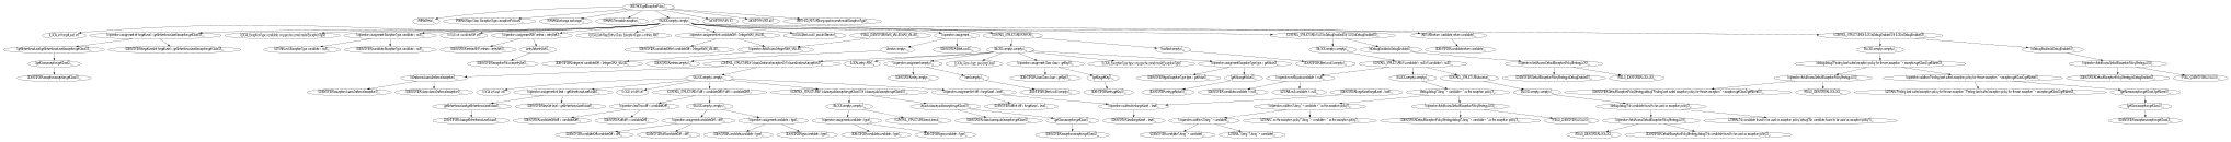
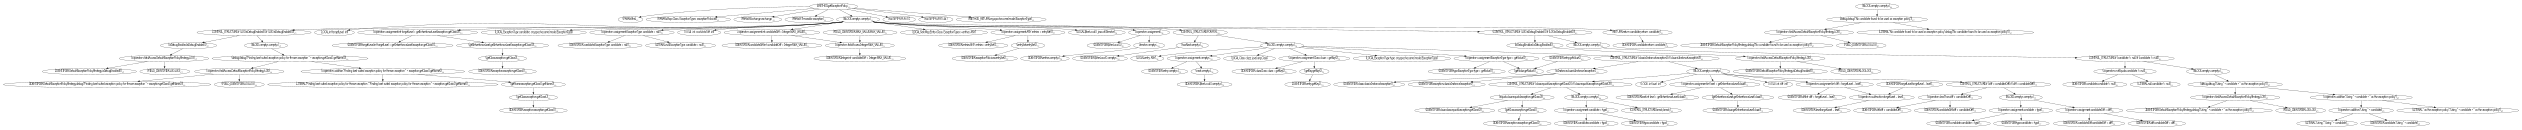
  digraph {
    fontname="Comic Neue"
    node [fontname="Comic Neue"]
    edge [fontname="Comic Neue"]
    n1 [label=<(METHOD,getExceptionPolicy)<SUB>43</SUB>>]
    n2 [label=<(PARAM,this)<SUB>43</SUB>>]
    n3 [label=<(PARAM,Map&lt;Class, ExceptionType&gt; exceptionPolicices)<SUB>43</SUB>>]
    n4 [label=<(PARAM,Exchange exchange)<SUB>43</SUB>>]
    n5 [label=<(PARAM,Throwable exception)<SUB>44</SUB>>]
    n6 [label=<(BLOCK,&lt;empty&gt;,&lt;empty&gt;)<SUB>44</SUB>>]
    n7 [label=<(MODIFIER,PUBLIC)>]
    n8 [label=<(MODIFIER,VIRTUAL)>]
    n9 [label=<(METHOD_RETURN,org.apache.camel.model.ExceptionType)<SUB>43</SUB>>]
    n10 [label=<(CONTROL_STRUCTURE,if (LOG.isDebugEnabled()),if (LOG.isDebugEnabled()))<SUB>45</SUB>>]
    n11 [label=<(LOCAL,int targetLevel: int)>]
    n12 [label=<(&lt;operator&gt;.assignment,int targetLevel = getInheritanceLevel(exception.getClass()))<SUB>50</SUB>>]
    n13 [label=<(LOCAL,ExceptionType candidate: org.apache.camel.model.ExceptionType)>]
    n14 [label=<(&lt;operator&gt;.assignment,ExceptionType candidate = null)<SUB>52</SUB>>]
    n15 [label=<(LOCAL,int candidateDiff: int)>]
    n16 [label=<(&lt;operator&gt;.assignment,int candidateDiff = Integer.MAX_VALUE)<SUB>54</SUB>>]
    n17 [label=<(LOCAL,Set&lt;Map.Entry&lt;Class, ExceptionType&gt;&gt; entries: ANY)>]
    n18 [label=<(&lt;operator&gt;.assignment,ANY entries = entrySet())<SUB>57</SUB>>]
    n19 [label=<(LOCAL,$iterLocal0: java.util.Iterator)<SUB>58</SUB>>]
    n20 [label=<(&lt;operator&gt;.assignment,)<SUB>58</SUB>>]
    n21 [label=<(CONTROL_STRUCTURE,FOR,FOR)<SUB>58</SUB>>]
    n22 [label=<(CONTROL_STRUCTURE,if (LOG.isDebugEnabled()),if (LOG.isDebugEnabled()))<SUB>83</SUB>>]
    n23 [label=<(RETURN,return candidate;,return candidate;)<SUB>91</SUB>>]
    n24 [label=<(isDebugEnabled,isDebugEnabled())<SUB>45</SUB>>]
    n25 [label=<(BLOCK,&lt;empty&gt;,&lt;empty&gt;)<SUB>45</SUB>>]
    n26 [label=<(IDENTIFIER,targetLevel,int targetLevel = getInheritanceLevel(exception.getClass()))<SUB>50</SUB>>]
    n27 [label=<(getInheritanceLevel,getInheritanceLevel(exception.getClass()))<SUB>50</SUB>>]
    n28 [label=<(IDENTIFIER,candidate,ExceptionType candidate = null)<SUB>52</SUB>>]
    n29 [label=<(LITERAL,null,ExceptionType candidate = null)<SUB>52</SUB>>]
    n30 [label=<(IDENTIFIER,candidateDiff,int candidateDiff = Integer.MAX_VALUE)<SUB>54</SUB>>]
    n31 [label=<(&lt;operator&gt;.fieldAccess,Integer.MAX_VALUE)<SUB>54</SUB>>]
    n32 [label=<(IDENTIFIER,entries,ANY entries = entrySet())<SUB>57</SUB>>]
    n33 [label=<(entrySet,entrySet())<SUB>57</SUB>>]
    n34 [label=<(IDENTIFIER,$iterLocal0,)<SUB>58</SUB>>]
    n35 [label=<(iterator,&lt;empty&gt;)<SUB>58</SUB>>]
    n36 [label=<(hasNext,&lt;empty&gt;)<SUB>58</SUB>>]
    n37 [label=<(BLOCK,&lt;empty&gt;,&lt;empty&gt;)<SUB>58</SUB>>]
    n38 [label=<(isDebugEnabled,isDebugEnabled())<SUB>83</SUB>>]
    n39 [label=<(BLOCK,&lt;empty&gt;,&lt;empty&gt;)<SUB>83</SUB>>]
    n40 [label=<(IDENTIFIER,candidate,return candidate;)<SUB>91</SUB>>]
    n41 [label=<(&lt;operator&gt;.fieldAccess,DefaultExceptionPolicyStrategy.LOG)<SUB>45</SUB>>]
    n42 [label=<(debug,debug(&quot;Finding best suited exception policy for thrown exception &quot; + exception.getClass().getName()))<SUB>46</SUB>>]
    n43 [label=<(IDENTIFIER,DefaultExceptionPolicyStrategy,isDebugEnabled())<SUB>45</SUB>>]
    n44 [label=<(FIELD_IDENTIFIER,LOG,LOG)<SUB>45</SUB>>]
    n45 [label=<(&lt;operator&gt;.fieldAccess,DefaultExceptionPolicyStrategy.LOG)<SUB>46</SUB>>]
    n46 [label=<(&lt;operator&gt;.addition,&quot;Finding best suited exception policy for thrown exception &quot; + exception.getClass().getName())<SUB>46</SUB>>]
    n47 [label=<(IDENTIFIER,DefaultExceptionPolicyStrategy,debug(&quot;Finding best suited exception policy for thrown exception &quot; + exception.getClass().getName()))<SUB>46</SUB>>]
    n48 [label=<(FIELD_IDENTIFIER,LOG,LOG)<SUB>46</SUB>>]
    n49 [label=<(LITERAL,&quot;Finding best suited exception policy for thrown exception &quot;,&quot;Finding best suited exception policy for thrown exception &quot; + exception.getClass().getName())<SUB>46</SUB>>]
    n50 [label=<(getName,exception.getClass().getName())<SUB>46</SUB>>]
    n51 [label=<(getClass,exception.getClass())<SUB>46</SUB>>]
    n52 [label=<(IDENTIFIER,exception,exception.getClass())<SUB>46</SUB>>]
    n53 [label=<(getClass,exception.getClass())<SUB>50</SUB>>]
    n54 [label=<(IDENTIFIER,exception,exception.getClass())<SUB>50</SUB>>]
    n55 [label=<(IDENTIFIER,Integer,int candidateDiff = Integer.MAX_VALUE)<SUB>54</SUB>>]
    n56 [label=<(FIELD_IDENTIFIER,MAX_VALUE,MAX_VALUE)<SUB>54</SUB>>]
    n57 [label=<(IDENTIFIER,exceptionPolicices,entrySet())<SUB>57</SUB>>]
    n58 [label=<(IDENTIFIER,entries,&lt;empty&gt;)<SUB>58</SUB>>]
    n59 [label=<(IDENTIFIER,$iterLocal0,&lt;empty&gt;)<SUB>58</SUB>>]
    n60 [label=<(LOCAL,entry: ANY)<SUB>58</SUB>>]
    n61 [label=<(&lt;operator&gt;.assignment,&lt;empty&gt;)<SUB>58</SUB>>]
    n62 [label=<(LOCAL,Class clazz: java.lang.Class)>]
    n63 [label=<(&lt;operator&gt;.assignment,Class clazz = getKey())<SUB>59</SUB>>]
    n64 [label=<(LOCAL,ExceptionType type: org.apache.camel.model.ExceptionType)>]
    n65 [label=<(&lt;operator&gt;.assignment,ExceptionType type = getValue())<SUB>60</SUB>>]
    n66 [label=<(CONTROL_STRUCTURE,if (clazz.isInstance(exception)),if (clazz.isInstance(exception)))<SUB>63</SUB>>]
    n67 [label=<(IDENTIFIER,entry,&lt;empty&gt;)<SUB>58</SUB>>]
    n68 [label=<(next,&lt;empty&gt;)<SUB>58</SUB>>]
    n69 [label=<(IDENTIFIER,clazz,Class clazz = getKey())<SUB>59</SUB>>]
    n70 [label=<(getKey,getKey())<SUB>59</SUB>>]
    n71 [label=<(IDENTIFIER,type,ExceptionType type = getValue())<SUB>60</SUB>>]
    n72 [label=<(getValue,getValue())<SUB>60</SUB>>]
    n73 [label=<(isInstance,clazz.isInstance(exception))<SUB>63</SUB>>]
    n74 [label=<(BLOCK,&lt;empty&gt;,&lt;empty&gt;)<SUB>63</SUB>>]
    n75 [label=<(IDENTIFIER,$iterLocal0,&lt;empty&gt;)<SUB>58</SUB>>]
    n76 [label=<(IDENTIFIER,entry,getKey())<SUB>59</SUB>>]
    n77 [label=<(IDENTIFIER,entry,getValue())<SUB>60</SUB>>]
    n78 [label=<(IDENTIFIER,clazz,clazz.isInstance(exception))<SUB>63</SUB>>]
    n79 [label=<(IDENTIFIER,exception,clazz.isInstance(exception))<SUB>63</SUB>>]
    n80 [label=<(CONTROL_STRUCTURE,if (clazz.equals(exception.getClass())),if (clazz.equals(exception.getClass())))<SUB>66</SUB>>]
    n81 [label=<(LOCAL,int level: int)>]
    n82 [label=<(&lt;operator&gt;.assignment,int level = getInheritanceLevel(clazz))<SUB>72</SUB>>]
    n83 [label=<(LOCAL,int diff: int)>]
    n84 [label=<(&lt;operator&gt;.assignment,int diff = targetLevel - level)<SUB>73</SUB>>]
    n85 [label=<(CONTROL_STRUCTURE,if (diff &lt; candidateDiff),if (diff &lt; candidateDiff))<SUB>75</SUB>>]
    n86 [label=<(equals,clazz.equals(exception.getClass()))<SUB>66</SUB>>]
    n87 [label=<(BLOCK,&lt;empty&gt;,&lt;empty&gt;)<SUB>66</SUB>>]
    n88 [label=<(IDENTIFIER,level,int level = getInheritanceLevel(clazz))<SUB>72</SUB>>]
    n89 [label=<(getInheritanceLevel,getInheritanceLevel(clazz))<SUB>72</SUB>>]
    n90 [label=<(IDENTIFIER,diff,int diff = targetLevel - level)<SUB>73</SUB>>]
    n91 [label=<(&lt;operator&gt;.subtraction,targetLevel - level)<SUB>73</SUB>>]
    n92 [label=<(&lt;operator&gt;.lessThan,diff &lt; candidateDiff)<SUB>75</SUB>>]
    n93 [label=<(BLOCK,&lt;empty&gt;,&lt;empty&gt;)<SUB>75</SUB>>]
    n94 [label=<(IDENTIFIER,clazz,clazz.equals(exception.getClass()))<SUB>66</SUB>>]
    n95 [label=<(getClass,exception.getClass())<SUB>66</SUB>>]
    n96 [label=<(&lt;operator&gt;.assignment,candidate = type)<SUB>67</SUB>>]
    n97 [label=<(CONTROL_STRUCTURE,break;,break;)<SUB>68</SUB>>]
    n98 [label=<(IDENTIFIER,exception,exception.getClass())<SUB>66</SUB>>]
    n99 [label=<(IDENTIFIER,candidate,candidate = type)<SUB>67</SUB>>]
    n100 [label=<(IDENTIFIER,type,candidate = type)<SUB>67</SUB>>]
    n101 [label=<(IDENTIFIER,clazz,getInheritanceLevel(clazz))<SUB>72</SUB>>]
    n102 [label=<(IDENTIFIER,level,targetLevel - level)<SUB>73</SUB>>]
    n103 [label=<(IDENTIFIER,targetLevel,targetLevel - level)<SUB>73</SUB>>]
    n104 [label=<(IDENTIFIER,diff,diff &lt; candidateDiff)<SUB>75</SUB>>]
    n105 [label=<(IDENTIFIER,candidateDiff,diff &lt; candidateDiff)<SUB>75</SUB>>]
    n106 [label=<(&lt;operator&gt;.assignment,candidate = type)<SUB>77</SUB>>]
    n107 [label=<(&lt;operator&gt;.assignment,candidateDiff = diff)<SUB>78</SUB>>]
    n108 [label=<(IDENTIFIER,candidate,candidate = type)<SUB>77</SUB>>]
    n109 [label=<(IDENTIFIER,type,candidate = type)<SUB>77</SUB>>]
    n110 [label=<(IDENTIFIER,candidateDiff,candidateDiff = diff)<SUB>78</SUB>>]
    n111 [label=<(IDENTIFIER,diff,candidateDiff = diff)<SUB>78</SUB>>]
    n112 [label=<(&lt;operator&gt;.fieldAccess,DefaultExceptionPolicyStrategy.LOG)<SUB>83</SUB>>]
    n113 [label=<(CONTROL_STRUCTURE,if (candidate != null),if (candidate != null))<SUB>84</SUB>>]
    n114 [label=<(IDENTIFIER,DefaultExceptionPolicyStrategy,isDebugEnabled())<SUB>83</SUB>>]
    n115 [label=<(FIELD_IDENTIFIER,LOG,LOG)<SUB>83</SUB>>]
    n116 [label=<(&lt;operator&gt;.notEquals,candidate != null)<SUB>84</SUB>>]
    n117 [label=<(BLOCK,&lt;empty&gt;,&lt;empty&gt;)<SUB>84</SUB>>]
-   n118 [label=<(CONTROL_STRUCTURE,else,else)<SUB>86</SUB>>]
    n119 [label=<(IDENTIFIER,candidate,candidate != null)<SUB>84</SUB>>]
    n120 [label=<(LITERAL,null,candidate != null)<SUB>84</SUB>>]
    n121 [label=<(debug,debug(&quot;Using &quot; + candidate + &quot; as the exception policy&quot;))<SUB>85</SUB>>]
    n122 [label=<(BLOCK,&lt;empty&gt;,&lt;empty&gt;)<SUB>86</SUB>>]
    n123 [label=<(&lt;operator&gt;.fieldAccess,DefaultExceptionPolicyStrategy.LOG)<SUB>85</SUB>>]
    n124 [label=<(&lt;operator&gt;.addition,&quot;Using &quot; + candidate + &quot; as the exception policy&quot;)<SUB>85</SUB>>]
    n125 [label=<(IDENTIFIER,DefaultExceptionPolicyStrategy,debug(&quot;Using &quot; + candidate + &quot; as the exception policy&quot;))<SUB>85</SUB>>]
    n126 [label=<(FIELD_IDENTIFIER,LOG,LOG)<SUB>85</SUB>>]
    n127 [label=<(&lt;operator&gt;.addition,&quot;Using &quot; + candidate)<SUB>85</SUB>>]
    n128 [label=<(LITERAL,&quot; as the exception policy&quot;,&quot;Using &quot; + candidate + &quot; as the exception policy&quot;)<SUB>85</SUB>>]
    n129 [label=<(LITERAL,&quot;Using &quot;,&quot;Using &quot; + candidate)<SUB>85</SUB>>]
    n130 [label=<(IDENTIFIER,candidate,&quot;Using &quot; + candidate)<SUB>85</SUB>>]
    n131 [label=<(debug,debug(&quot;No candidate found to be used as exception policy&quot;))<SUB>87</SUB>>]
    n132 [label=<(&lt;operator&gt;.fieldAccess,DefaultExceptionPolicyStrategy.LOG)<SUB>87</SUB>>]
    n133 [label=<(LITERAL,&quot;No candidate found to be used as exception policy&quot;,debug(&quot;No candidate found to be used as exception policy&quot;))<SUB>87</SUB>>]
    n134 [label=<(IDENTIFIER,DefaultExceptionPolicyStrategy,debug(&quot;No candidate found to be used as exception policy&quot;))<SUB>87</SUB>>]
    n135 [label=<(FIELD_IDENTIFIER,LOG,LOG)<SUB>87</SUB>>]
    n1 -> n2
    n1 -> n3
    n1 -> n4
    n1 -> n5
    n1 -> n6
    n1 -> n7
    n1 -> n8
    n1 -> n9
    n6 -> n10
    n6 -> n11
    n6 -> n12
    n6 -> n13
    n6 -> n14
    n6 -> n15
    n6 -> n16
    n6 -> n17
    n6 -> n18
    n6 -> n19
    n6 -> n20
    n6 -> n21
    n6 -> n22
    n6 -> n23
    n10 -> n24
    n10 -> n25
    n12 -> n26
    n12 -> n27
    n14 -> n28
    n14 -> n29
    n16 -> n30
    n16 -> n31
    n18 -> n32
    n18 -> n33
    n20 -> n34
    n20 -> n35
    n21 -> n36
    n21 -> n37
    n22 -> n38
    n22 -> n39
    n23 -> n40
    n24 -> n41
    n25 -> n42
    n27 -> n53
    n31 -> n55
    n33 -> n57
    n35 -> n58
    n36 -> n59
    n37 -> n60
    n37 -> n61
    n37 -> n62
    n37 -> n63
    n37 -> n64
    n37 -> n65
    n37 -> n66
    n38 -> n112
    n39 -> n113
    n41 -> n43
    n41 -> n44
    n42 -> n45
    n42 -> n46
    n45 -> n47
    n45 -> n48
    n46 -> n49
    n46 -> n50
    n50 -> n51
    n51 -> n52
    n53 -> n54
    n56 -> n31
    n61 -> n67
    n61 -> n68
    n63 -> n69
    n63 -> n70
    n65 -> n71
    n65 -> n72
    n66 -> n73
    n66 -> n74
    n68 -> n75
    n70 -> n76
-   n72 -> n77
+   n77 -> n72
    n73 -> n78
    n73 -> n79
    n74 -> n80
    n74 -> n81
    n74 -> n82
    n74 -> n83
    n74 -> n84
    n74 -> n85
    n80 -> n86
    n80 -> n87
    n82 -> n88
    n82 -> n89
    n84 -> n90
    n84 -> n91
    n85 -> n92
    n85 -> n93
    n86 -> n94
    n86 -> n95
    n87 -> n96
    n87 -> n97
    n89 -> n101
    n91 -> n102
    n92 -> n104
    n92 -> n105
    n93 -> n106
    n93 -> n107
    n95 -> n98
    n96 -> n99
    n96 -> n100
    n103 -> n91
    n106 -> n108
    n106 -> n109
    n107 -> n110
    n107 -> n111
    n112 -> n114
    n112 -> n115
    n113 -> n116
    n113 -> n117
-   n113 -> n118
    n116 -> n119
    n116 -> n120
    n117 -> n121
-   n118 -> n122
    n121 -> n123
    n121 -> n124
    n122 -> n131
    n123 -> n125
    n123 -> n126
    n124 -> n127
    n124 -> n128
    n127 -> n129
    n127 -> n130
    n131 -> n132
    n131 -> n133
    n132 -> n134
    n132 -> n135
  }
